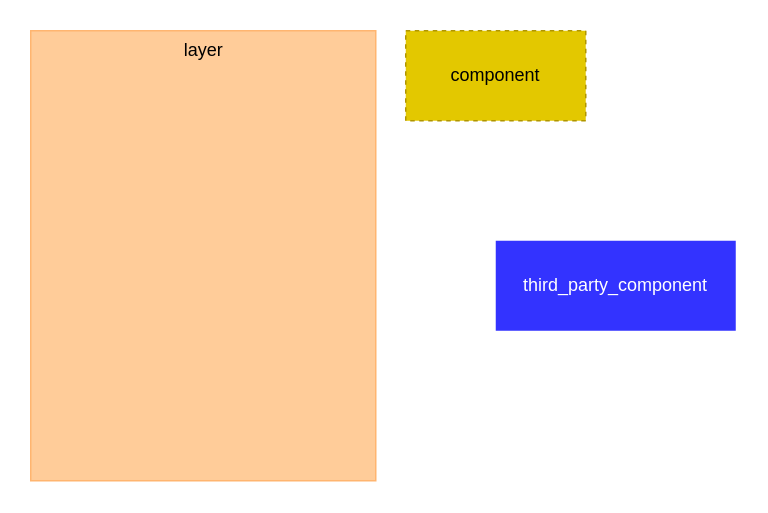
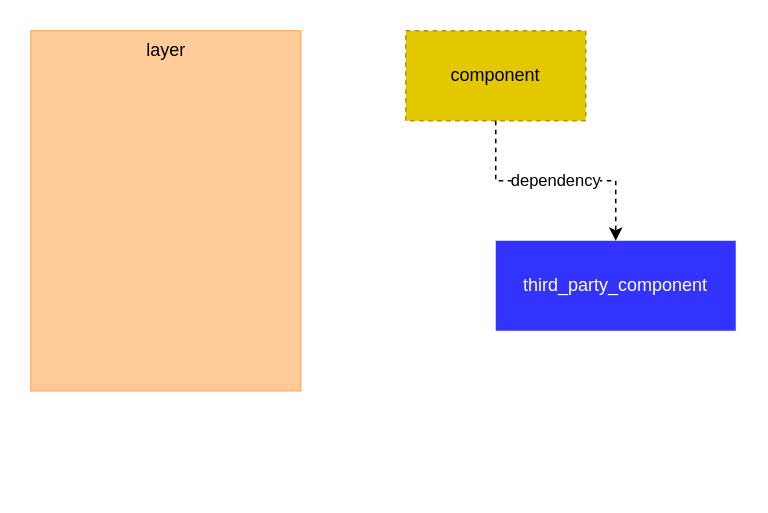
  <mxCell id="0" />
  <mxCell id="1" parent="0" />
  <mxCell id="2" value="component" style="rounded=0;whiteSpace=wrap;html=1;fillColor=#e3c800;fontColor=#000000;strokeColor=#B09500;dashed=1;" parent="1" vertex="1"><mxGeometry x="270" width="120" height="60" as="geometry" y="20" /></mxCell>
- <mxCell id="3" value="layer" style="verticalLabelPosition=top;verticalAlign=bottom;html=1;shape=mxgraph.basic.polygon;polyCoords=[[0,0],[1,0],[1,0.25],[1,0.67],[1,1],[0.5,1],[0,1],[0,0.25]];polyline=0;fillColor=#FFCC99;strokeColor=#FFB570;fontColor=#000000;spacing=-20;labelPosition=center;align=center;labelBackgroundColor=none;" parent="1" vertex="1"><mxGeometry width="230" height="300" as="geometry" x="20" y="20" /></mxCell>
+ <mxCell id="3" value="layer" style="verticalLabelPosition=top;verticalAlign=bottom;html=1;shape=mxgraph.basic.polygon;polyCoords=[[0,0],[1,0],[1,0.25],[1,0.67],[1,1],[0.5,1],[0,1],[0,0.25]];polyline=0;fillColor=#FFCC99;strokeColor=#FFB570;fontColor=#000000;spacing=-20;labelPosition=center;align=center;labelBackgroundColor=none;" parent="1" vertex="1"><mxGeometry x="20" y="20" width="180" height="240" as="geometry" /></mxCell>
  <mxCell id="4" value="third_party_component" style="rounded=0;whiteSpace=wrap;html=1;fillColor=#3333FF;fontColor=#FFFFFF;strokeColor=none;" parent="1" vertex="1"><mxGeometry x="330" y="160" width="160" height="60" as="geometry" /></mxCell>
+ <mxCell id="5" value="dependency" style="edgeStyle=orthogonalEdgeStyle;rounded=0;orthogonalLoop=1;jettySize=auto;html=1;entryX=0.5;entryY=0;entryDx=0;entryDy=0;dashed=1;exitX=0.5;exitY=1;exitDx=0;exitDy=0;" parent="1" source="2" target="4" edge="1"><mxGeometry relative="1" as="geometry"><mxPoint x="1740" y="220" as="sourcePoint" /><mxPoint x="360" y="240" as="targetPoint" /></mxGeometry></mxCell>
